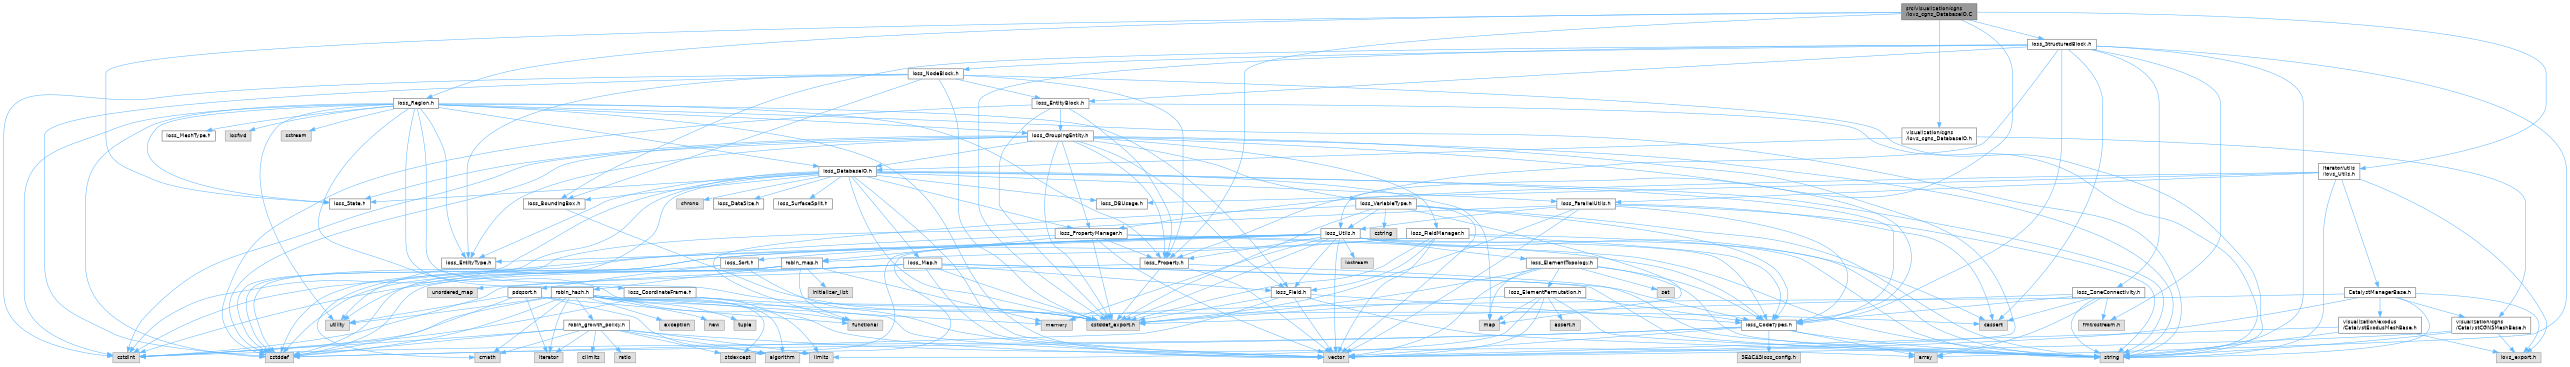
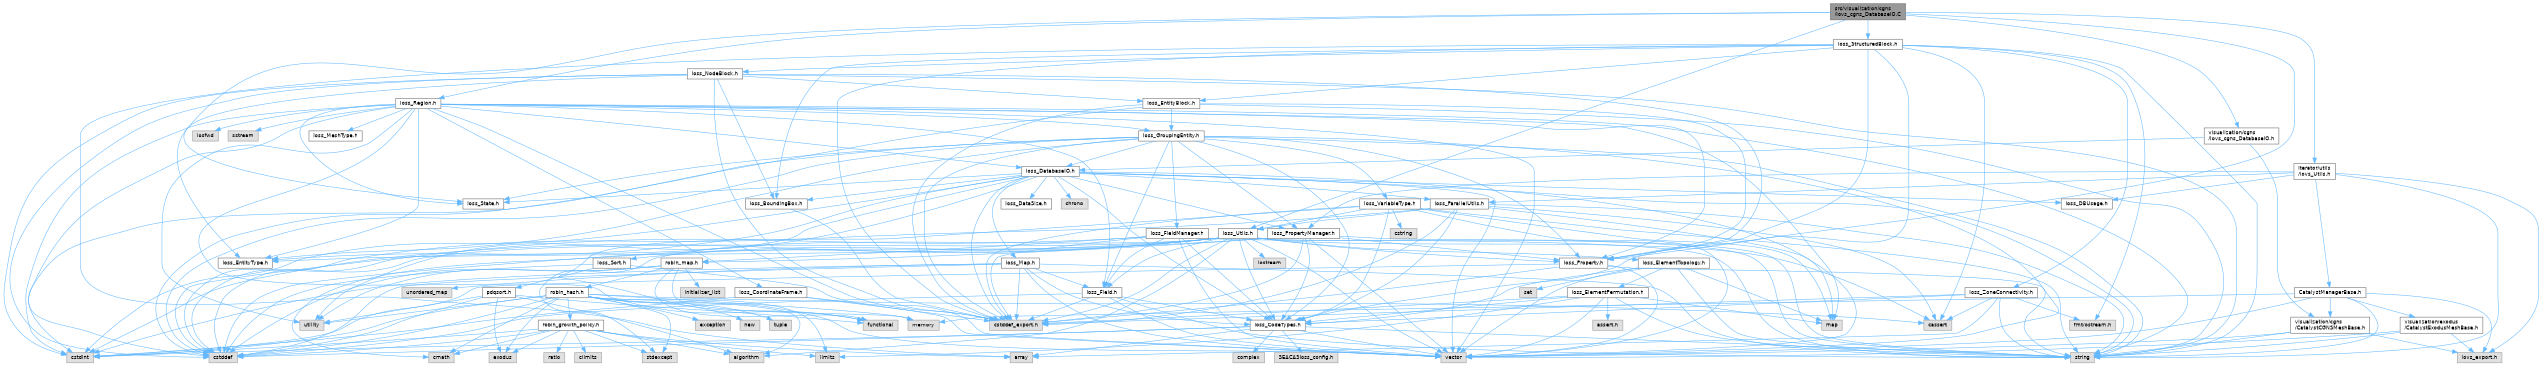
  digraph {
    node [color=grey40 fillcolor=white fontname=Helvetica fontsize=10 shape=box style=filled]
    edge [color=steelblue1 fontname=Helvetica fontsize=10 labelfontname=Helvetica labelfontsize=10 style=solid]
    n1 [color=gray40 fillcolor=grey60 fontcolor=black height=0.2 label="src/visualization/cgns\l/Iovs_cgns_DatabaseIO.C" width=0.4]
    n2 [height=0.2 label="visualization/cgns\l/Iovs_cgns_DatabaseIO.h" width=0.4]
    n3 [height=0.2 label="Ioss_Utils.h" width=0.4]
    n4 [height=0.2 label="Ioss_Property.h" width=0.4]
    n5 [height=0.2 label="Ioss_State.h" width=0.4]
    n6 [height=0.2 label="iterator/utils\l/Iovs_Utils.h" width=0.4]
    n7 [height=0.2 label="Ioss_Region.h" width=0.4]
    n8 [height=0.2 label="Ioss_StructuredBlock.h" width=0.4]
    n9 [height=0.2 label="Ioss_DatabaseIO.h" width=0.4]
    n10 [height=0.2 label="visualization/cgns\l/CatalystCGNSMeshBase.h" width=0.4]
    n11 [color=grey60 fillcolor="#E0E0E0" height=0.2 label="cstddef_export.h" width=0.4]
    n12 [height=0.2 label="Ioss_CodeTypes.h" width=0.4]
    n13 [color=grey60 fillcolor="#E0E0E0" height=0.2 label=cstddef width=0.4]
    n14 [color=grey60 fillcolor="#E0E0E0" height=0.2 label=cstdint width=0.4]
    n15 [color=grey60 fillcolor="#E0E0E0" height=0.2 label=string width=0.4]
    n16 [color=grey60 fillcolor="#E0E0E0" height=0.2 label=vector width=0.4]
    n17 [height=0.2 label="Ioss_EntityType.h" width=0.4]
    n18 [height=0.2 label="Ioss_Field.h" width=0.4]
    n19 [color=grey60 fillcolor="#E0E0E0" height=0.2 label=cassert width=0.4]
    n20 [height=0.2 label="Ioss_ElementTopology.h" width=0.4]
    n21 [height=0.2 label="Ioss_Sort.h" width=0.4]
    n22 [color=grey60 fillcolor="#E0E0E0" height=0.2 label=algorithm width=0.4]
    n23 [color=grey60 fillcolor="#E0E0E0" height=0.2 label=cmath width=0.4]
    n24 [color=grey60 fillcolor="#E0E0E0" height=0.2 label=iostream width=0.4]
    n25 [color=grey60 fillcolor="#E0E0E0" height=0.2 label=stdexcept width=0.4]
    n26 [height=0.2 label="Ioss_DBUsage.h" width=0.4]
    n27 [height=0.2 label="Ioss_ParallelUtils.h" width=0.4]
    n28 [height=0.2 label="Ioss_PropertyManager.h" width=0.4]
    n29 [color=grey60 fillcolor="#E0E0E0" height=0.2 label="iovs_export.h" width=0.4]
    n30 [height=0.2 label="CatalystManagerBase.h" width=0.4]
    n31 [color=grey60 fillcolor="#E0E0E0" height=0.2 label=map width=0.4]
    n32 [color=grey60 fillcolor="#E0E0E0" height=0.2 label=utility width=0.4]
    n33 [color=grey60 fillcolor="#E0E0E0" height=0.2 label=functional width=0.4]
    n34 [height=0.2 label="Ioss_CoordinateFrame.h" width=0.4]
    n35 [height=0.2 label="Ioss_GroupingEntity.h" width=0.4]
    n36 [height=0.2 label="Ioss_MeshType.h" width=0.4]
    n37 [color=grey60 fillcolor="#E0E0E0" height=0.2 label=iosfwd width=0.4]
    n38 [color=grey60 fillcolor="#E0E0E0" height=0.2 label=sstream width=0.4]
    n39 [height=0.2 label="Ioss_BoundingBox.h" width=0.4]
    n40 [color=grey60 fillcolor="#E0E0E0" height=0.2 label=array width=0.4]
    n41 [color=grey60 fillcolor="#E0E0E0" height=0.2 label="fmt/ostream.h" width=0.4]
    n42 [height=0.2 label="Ioss_EntityBlock.h" width=0.4]
    n43 [height=0.2 label="Ioss_NodeBlock.h" width=0.4]
    n44 [height=0.2 label="Ioss_ZoneConnectivity.h" width=0.4]
    n45 [height=0.2 label="Ioss_DataSize.h" width=0.4]
    n46 [height=0.2 label="Ioss_Map.h" width=0.4]
-   n47 [height=0.2 label="Ioss_SurfaceSplit.h" width=0.4]
    n48 [color=grey60 fillcolor="#E0E0E0" height=0.2 label=chrono width=0.4]
    n49 [color=grey60 fillcolor="#E0E0E0" height=0.2 label="SEACASIoss_config.h" width=0.4]
+   n50 [color=grey60 fillcolor="#E0E0E0" height=0.2 label=complex width=0.4]
    n51 [color=grey60 fillcolor="#E0E0E0" height=0.2 label=unordered_map width=0.4]
    n52 [height=0.2 label="robin_map.h" width=0.4]
    n53 [height=0.2 label="Ioss_ElementPermutation.h" width=0.4]
    n54 [color=grey60 fillcolor="#E0E0E0" height=0.2 label=set width=0.4]
    n55 [height=0.2 label="pdqsort.h" width=0.4]
    n56 [color=grey60 fillcolor="#E0E0E0" height=0.2 label="assert.h" width=0.4]
    n57 [color=grey60 fillcolor="#E0E0E0" height=0.2 label=limits width=0.4]
-   n58 [color=grey60 fillcolor="#E0E0E0" height=0.2 label=iterator width=0.4]
+   n58 [color=grey60 fillcolor="#E0E0E0" height=0.2 label=exodus width=0.4]
    n59 [color=grey60 fillcolor="#E0E0E0" height=0.2 label=initializer_list width=0.4]
    n60 [color=grey60 fillcolor="#E0E0E0" height=0.2 label=memory width=0.4]
    n61 [height=0.2 label="robin_hash.h" width=0.4]
    n62 [color=grey60 fillcolor="#E0E0E0" height=0.2 label=exception width=0.4]
    n63 [color=grey60 fillcolor="#E0E0E0" height=0.2 label=new width=0.4]
    n64 [color=grey60 fillcolor="#E0E0E0" height=0.2 label=tuple width=0.4]
    n65 [height=0.2 label="robin_growth_policy.h" width=0.4]
    n66 [color=grey60 fillcolor="#E0E0E0" height=0.2 label=climits width=0.4]
    n67 [color=grey60 fillcolor="#E0E0E0" height=0.2 label=ratio width=0.4]
    n68 [height=0.2 label="visualization/exodus\l/CatalystExodusMeshBase.h" width=0.4]
    n69 [height=0.2 label="Ioss_FieldManager.h" width=0.4]
    n70 [height=0.2 label="Ioss_VariableType.h" width=0.4]
    n71 [color=grey60 fillcolor="#E0E0E0" height=0.2 label=cstring width=0.4]
    n1 -> n2
    n1 -> n3
    n1 -> n4
    n1 -> n5
    n1 -> n6
    n1 -> n7
    n1 -> n8
    n2 -> n9
    n2 -> n10
    n3 -> n4
    n3 -> n11
    n3 -> n12
-   n3 -> n60
+   n3 -> n13
    n3 -> n14
    n3 -> n15
    n3 -> n16
    n3 -> n17
    n3 -> n18
    n3 -> n19
    n3 -> n20
    n3 -> n21
    n3 -> n22
    n3 -> n23
    n3 -> n24
    n3 -> n25
    n4 -> n11
    n4 -> n14
    n4 -> n15
    n4 -> n16
    n6 -> n15
    n6 -> n26
    n6 -> n27
    n6 -> n28
    n6 -> n29
    n6 -> n30
    n7 -> n4
    n7 -> n5
    n7 -> n9
    n7 -> n11
    n7 -> n13
    n7 -> n14
    n7 -> n15
    n7 -> n16
    n7 -> n17
    n7 -> n18
+   n7 -> n31
    n7 -> n32
    n7 -> n33
    n7 -> n34
    n7 -> n35
    n7 -> n36
    n7 -> n37
    n7 -> n38
    n8 -> n4
    n8 -> n11
    n8 -> n12
    n8 -> n15
    n8 -> n19
    n8 -> n39
    n8 -> n40
    n8 -> n41
    n8 -> n42
    n8 -> n43
    n8 -> n44
    n9 -> n5
    n9 -> n11
    n9 -> n12
    n9 -> n13
    n9 -> n14
    n9 -> n15
    n9 -> n16
    n9 -> n17
    n9 -> n26
    n9 -> n27
    n9 -> n28
    n9 -> n31
    n9 -> n32
    n9 -> n39
    n9 -> n45
    n9 -> n46
-   n9 -> n47
    n9 -> n48
    n10 -> n15
    n10 -> n16
    n10 -> n29
    n12 -> n13
    n12 -> n14
    n12 -> n15
    n12 -> n16
    n12 -> n40
    n12 -> n49
+   n12 -> n50
    n18 -> n11
    n18 -> n12
    n18 -> n13
    n18 -> n15
    n18 -> n16
-   n20 -> n11
    n20 -> n12
    n20 -> n15
    n20 -> n16
    n20 -> n31
    n20 -> n53
    n20 -> n54
    n21 -> n13
    n21 -> n16
    n21 -> n55
    n27 -> n3
    n27 -> n11
    n27 -> n12
    n27 -> n13
    n27 -> n15
    n27 -> n16
    n27 -> n19
    n28 -> n4
    n28 -> n11
    n28 -> n12
    n28 -> n13
    n28 -> n15
    n28 -> n16
    n28 -> n52
    n30 -> n10
    n30 -> n15
    n30 -> n16
    n30 -> n29
    n30 -> n60
    n30 -> n68
    n34 -> n11
    n34 -> n14
    n34 -> n16
    n35 -> n4
    n35 -> n5
    n35 -> n9
    n35 -> n11
    n35 -> n12
    n35 -> n13
    n35 -> n14
    n35 -> n15
    n35 -> n16
    n35 -> n17
    n35 -> n18
    n35 -> n28
    n35 -> n69
    n35 -> n70
    n39 -> n11
    n42 -> n4
    n42 -> n11
    n42 -> n13
    n42 -> n15
    n42 -> n35
    n43 -> n4
    n43 -> n11
    n43 -> n13
    n43 -> n14
    n43 -> n15
    n43 -> n17
    n43 -> n39
    n43 -> n42
    n44 -> n11
    n44 -> n12
    n44 -> n15
    n44 -> n19
    n44 -> n40
    n44 -> n41
    n46 -> n11
    n46 -> n12
    n46 -> n13
    n46 -> n14
    n46 -> n15
    n46 -> n16
    n46 -> n18
    n46 -> n51
    n52 -> n13
    n52 -> n32
    n52 -> n33
    n52 -> n59
    n52 -> n60
    n52 -> n61
    n53 -> n11
    n53 -> n12
    n53 -> n15
    n53 -> n16
    n53 -> n31
    n53 -> n56
    n53 -> n57
    n55 -> n13
    n55 -> n22
    n55 -> n32
    n55 -> n33
    n55 -> n58
    n61 -> n13
    n61 -> n14
    n61 -> n16
    n61 -> n19
    n61 -> n22
    n61 -> n23
    n61 -> n25
    n61 -> n32
    n61 -> n57
    n61 -> n58
    n61 -> n60
    n61 -> n62
    n61 -> n63
    n61 -> n64
    n61 -> n65
    n65 -> n13
    n65 -> n14
    n65 -> n22
    n65 -> n23
    n65 -> n25
    n65 -> n40
    n65 -> n57
    n65 -> n58
    n65 -> n66
    n65 -> n67
    n68 -> n15
    n68 -> n16
    n68 -> n29
    n69 -> n11
    n69 -> n12
    n69 -> n13
    n69 -> n15
    n69 -> n16
    n69 -> n18
    n69 -> n52
    n70 -> n3
    n70 -> n11
    n70 -> n12
    n70 -> n15
    n70 -> n16
    n70 -> n31
    n70 -> n33
    n70 -> n71
  }
